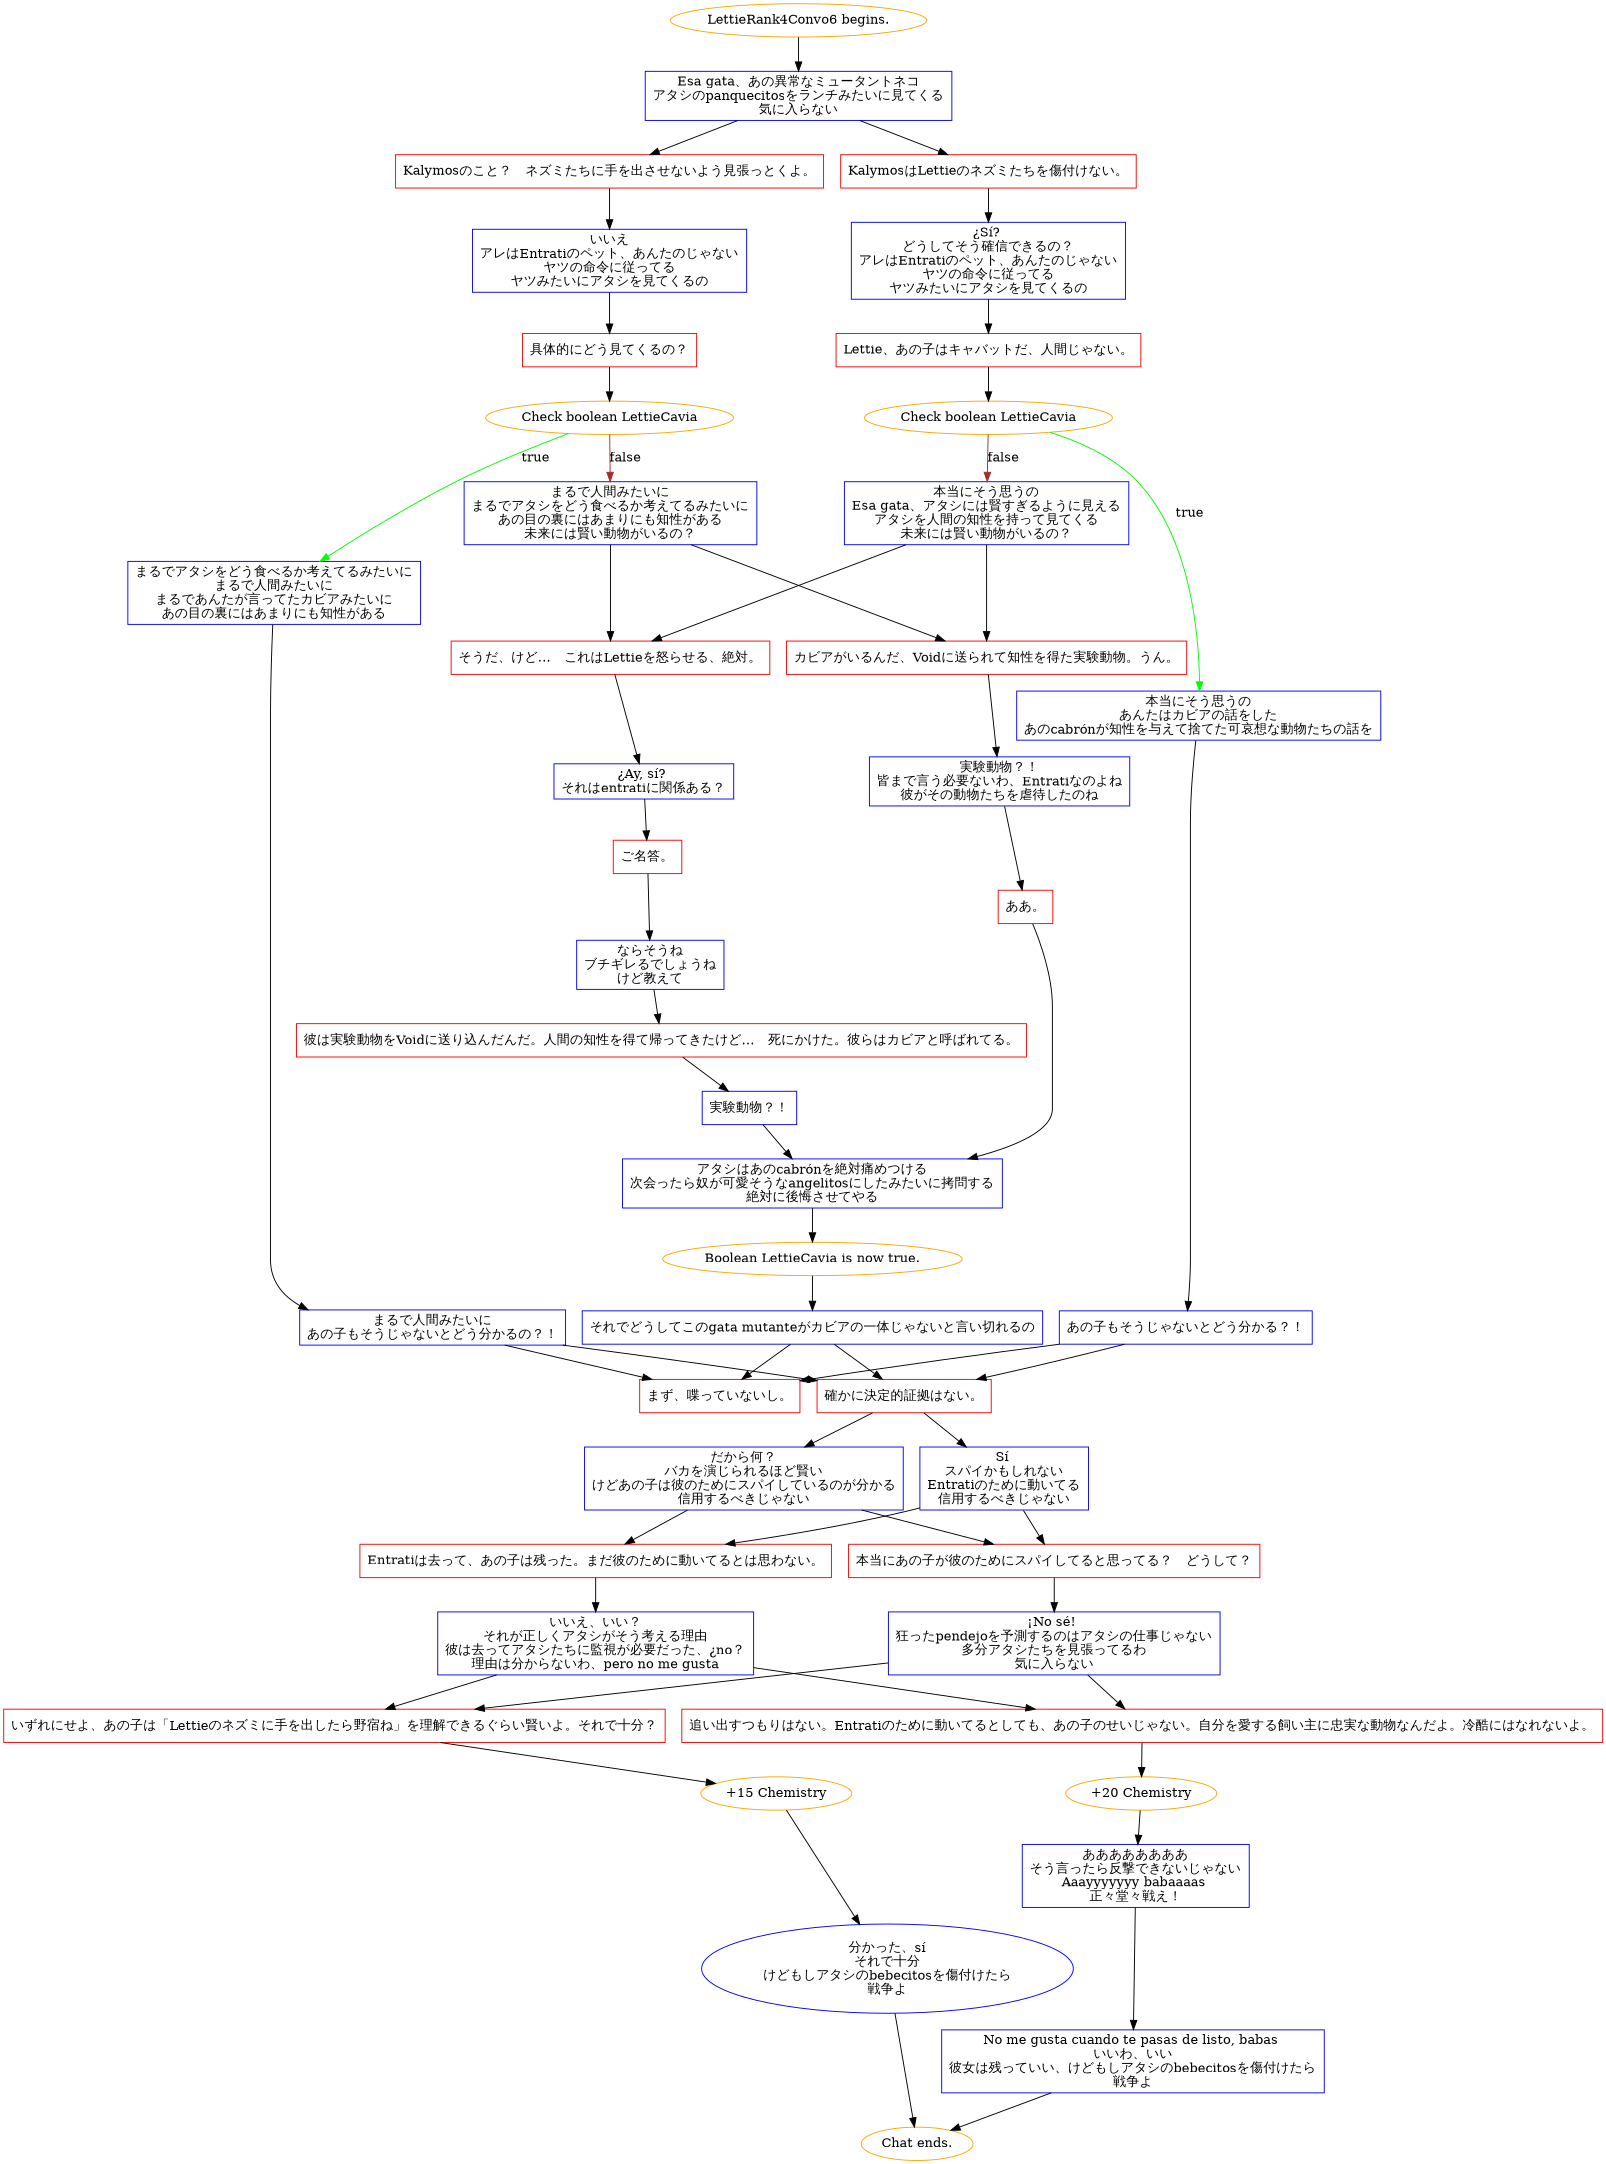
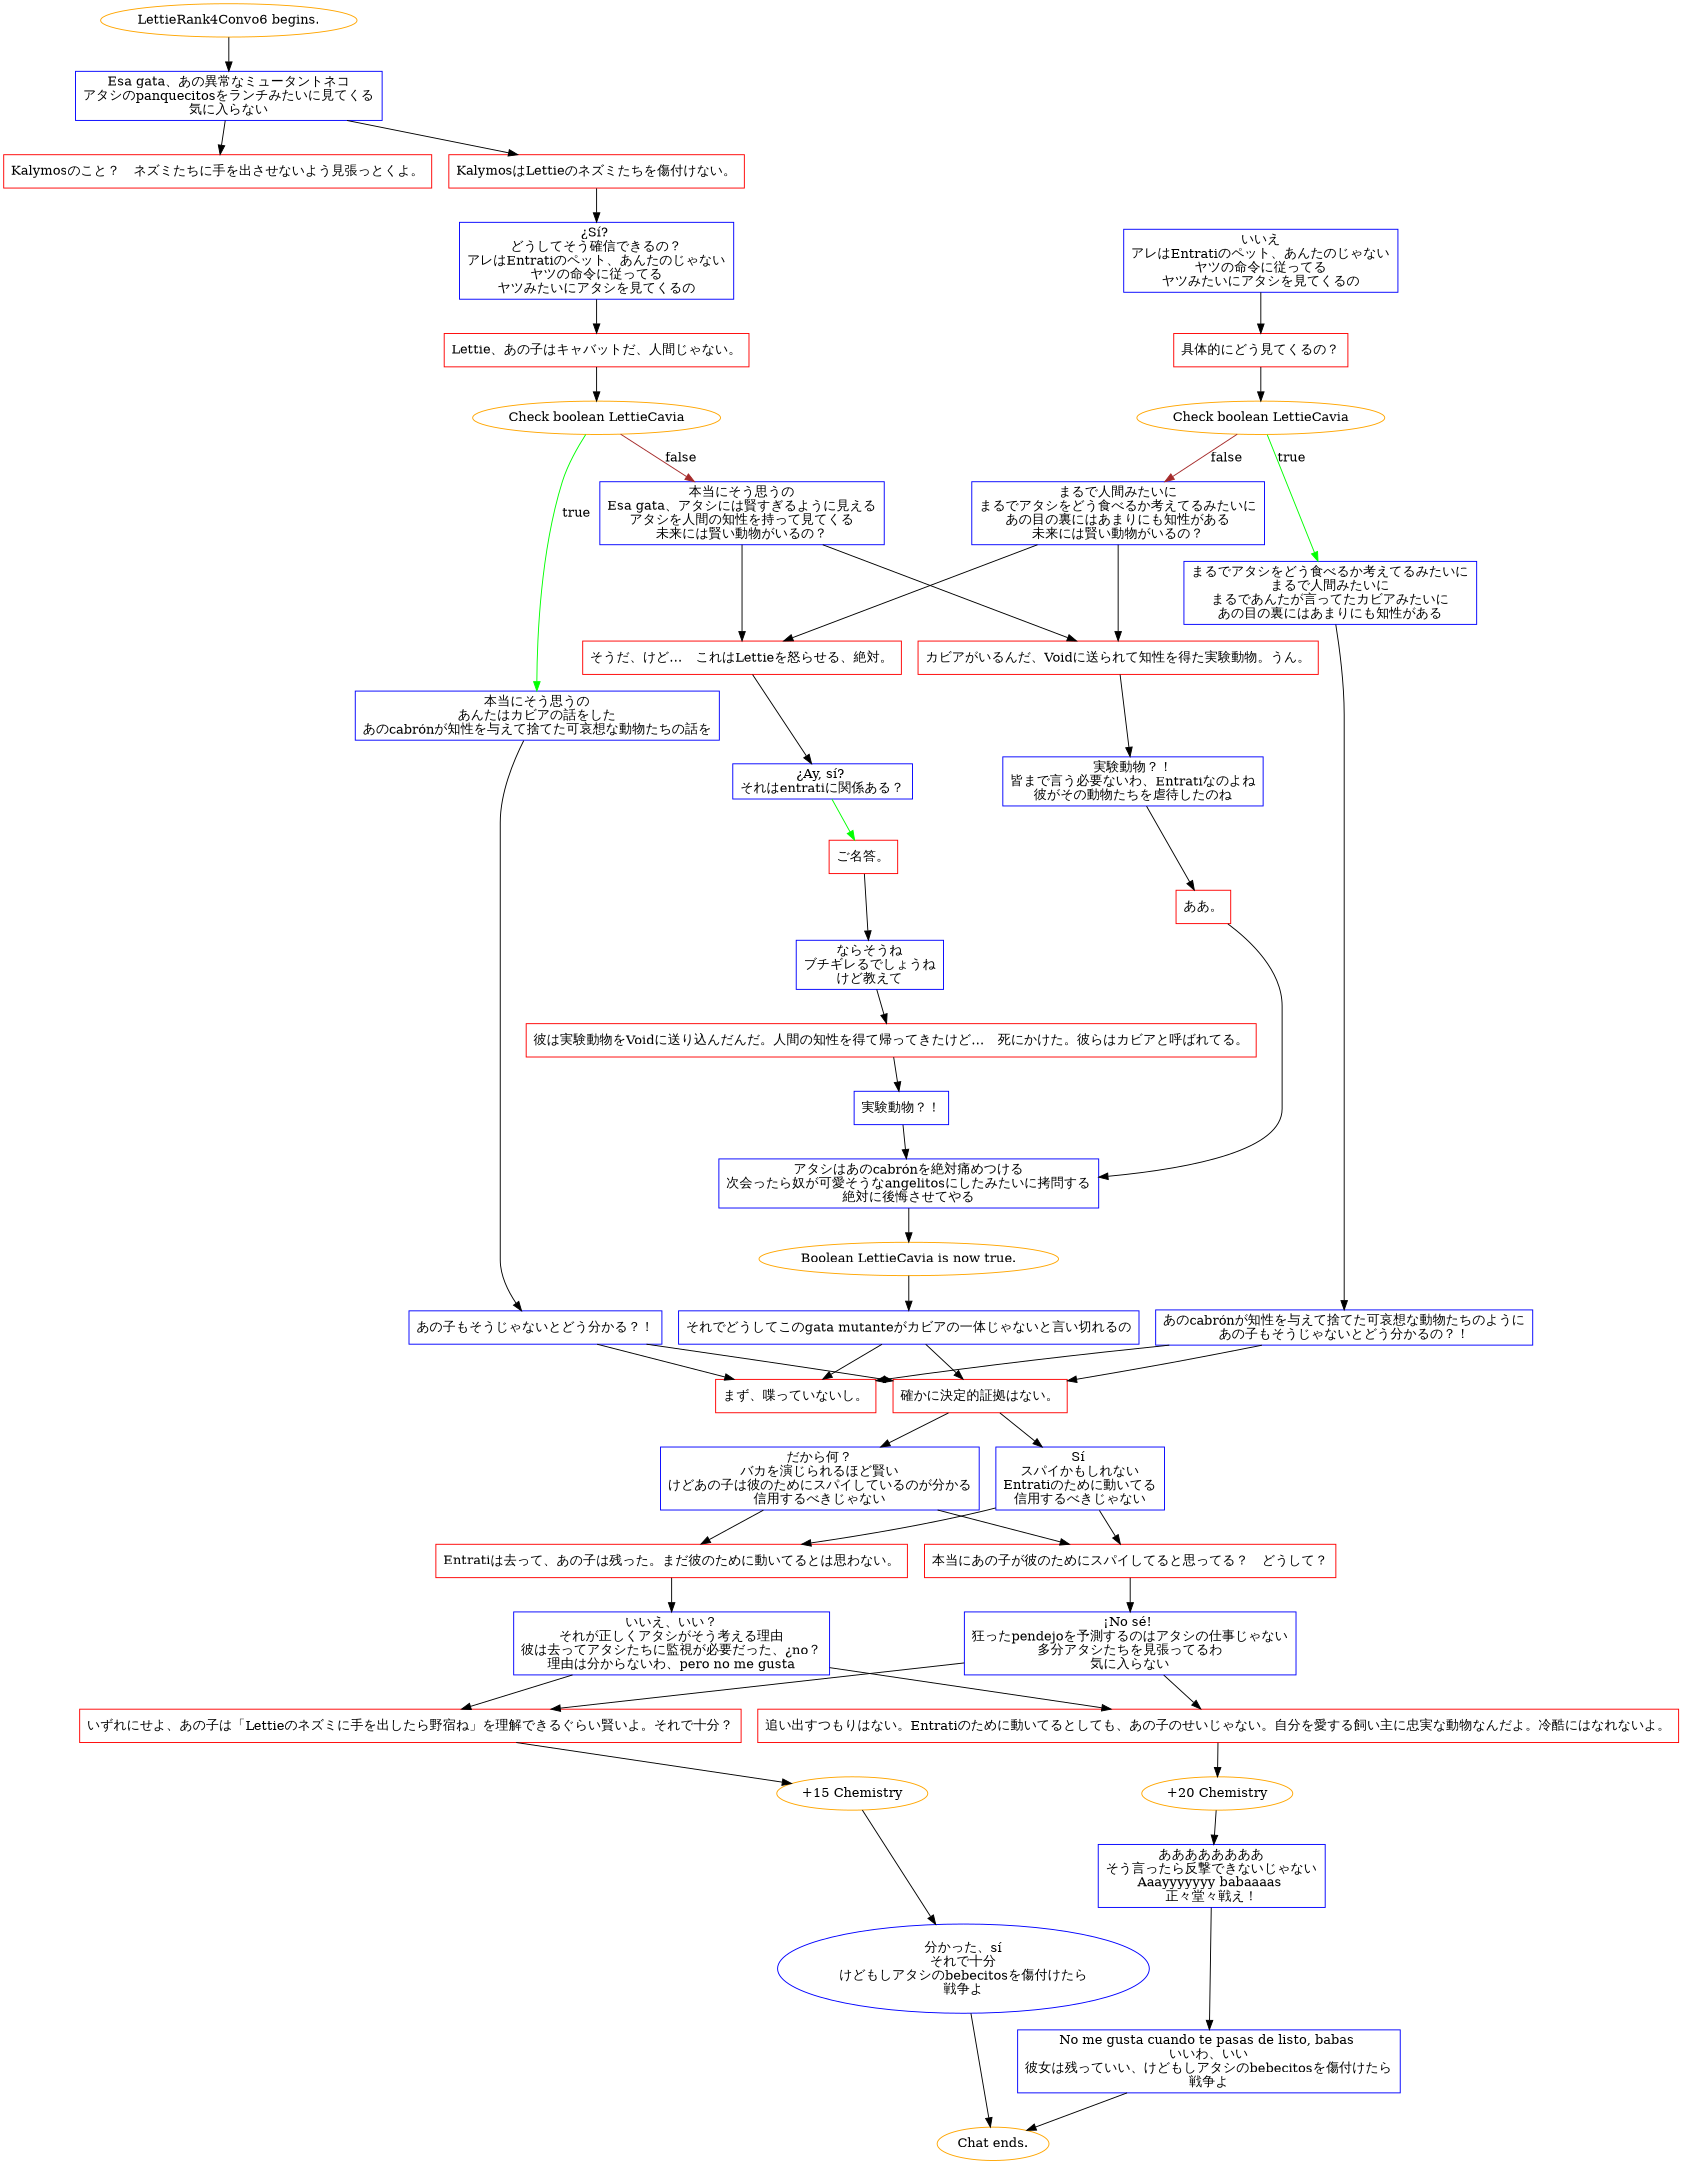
  digraph {
    node [color=blue shape=box]
    "LettieRank4Convo6 begins." [color=orange shape=""]
    n2 [label="Esa gata、あの異常なミュータントネコ\nアタシのpanquecitosをランチみたいに見てくる\n気に入らない"]
    n3 [color=red label="Kalymosのこと？　ネズミたちに手を出させないよう見張っとくよ。"]
    n4 [color=red label="KalymosはLettieのネズミたちを傷付けない。"]
    n5 [label="いいえ\nアレはEntratiのペット、あんたのじゃない\nヤツの命令に従ってる\nヤツみたいにアタシを見てくるの"]
    n6 [label="¿Sí? \nどうしてそう確信できるの？\nアレはEntratiのペット、あんたのじゃない\nヤツの命令に従ってる\nヤツみたいにアタシを見てくるの"]
    n7 [color=red label="具体的にどう見てくるの？"]
    n8 [color=red label="Lettie、あの子はキャバットだ、人間じゃない。"]
    n9 [color=orange label="Check boolean LettieCavia" shape=""]
    n10 [color=orange label="Check boolean LettieCavia" shape=""]
    n11 [label="まるでアタシをどう食べるか考えてるみたいに\nまるで人間みたいに\nまるであんたが言ってたカビアみたいに\nあの目の裏にはあまりにも知性がある"]
    n12 [label="まるで人間みたいに\nまるでアタシをどう食べるか考えてるみたいに\nあの目の裏にはあまりにも知性がある\n未来には賢い動物がいるの？"]
    n13 [label="本当にそう思うの\nあんたはカビアの話をした\nあのcabrónが知性を与えて捨てた可哀想な動物たちの話を"]
    n14 [label="本当にそう思うの\nEsa gata、アタシには賢すぎるように見える\nアタシを人間の知性を持って見てくる\n未来には賢い動物がいるの？"]
-   n15 [label="まるで人間みたいに\nあの子もそうじゃないとどう分かるの？！"]
+   n15 [label="あのcabrónが知性を与えて捨てた可哀想な動物たちのように\nあの子もそうじゃないとどう分かるの？！"]
    n16 [color=red label="カビアがいるんだ、Voidに送られて知性を得た実験動物。うん。"]
    n17 [color=red label="そうだ、けど…　これはLettieを怒らせる、絶対。"]
    n18 [label="あの子もそうじゃないとどう分かる？！"]
    n19 [color=red label="まず、喋っていないし。"]
    n20 [color=red label="確かに決定的証拠はない。"]
    n21 [label="実験動物？！\n皆まで言う必要ないわ、Entratiなのよね\n彼がその動物たちを虐待したのね"]
    n22 [label="¿Ay, sí? \nそれはentratiに関係ある？"]
    n23 [label="だから何？\nバカを演じられるほど賢い\nけどあの子は彼のためにスパイしているのが分かる\n信用するべきじゃない"]
    n24 [label="Sí \nスパイかもしれない\nEntratiのために動いてる\n信用するべきじゃない"]
    n25 [color=red label="ああ。"]
    n26 [color=red label="ご名答。"]
    n27 [color=red label="Entratiは去って、あの子は残った。まだ彼のために動いてるとは思わない。"]
    n28 [color=red label="本当にあの子が彼のためにスパイしてると思ってる？　どうして？"]
    n29 [label="アタシはあのcabrónを絶対痛めつける\n次会ったら奴が可愛そうなangelitosにしたみたいに拷問する\n絶対に後悔させてやる"]
    n30 [label="ならそうね\nブチギレるでしょうね\nけど教えて"]
    n31 [label="いいえ、いい？\nそれが正しくアタシがそう考える理由\n彼は去ってアタシたちに監視が必要だった、¿no？\n理由は分からないわ、pero no me gusta"]
    n32 [label="¡No sé! \n狂ったpendejoを予測するのはアタシの仕事じゃない\n多分アタシたちを見張ってるわ\n気に入らない"]
    n33 [color=orange label="Boolean LettieCavia is now true." shape=""]
    n34 [color=red label="彼は実験動物をVoidに送り込んだんだ。人間の知性を得て帰ってきたけど…　死にかけた。彼らはカビアと呼ばれてる。"]
    n35 [color=red label="いずれにせよ、あの子は「Lettieのネズミに手を出したら野宿ね」を理解できるぐらい賢いよ。それで十分？"]
    n36 [color=red label="追い出すつもりはない。Entratiのために動いてるとしても、あの子のせいじゃない。自分を愛する飼い主に忠実な動物なんだよ。冷酷にはなれないよ。"]
    n37 [label="それでどうしてこのgata mutanteがカビアの一体じゃないと言い切れるの"]
    n38 [label="実験動物？！"]
    n39 [color=orange label="+15 Chemistry" shape=""]
    n40 [color=orange label="+20 Chemistry" shape=""]
    n41 [label="分かった、sí\nそれで十分\nけどもしアタシのbebecitosを傷付けたら\n戦争よ" shape=ellipse]
    n42 [label="ああああああああ\nそう言ったら反撃できないじゃない\nAaayyyyyyy babaaaas \n正々堂々戦え！"]
    "Chat ends." [color=orange shape=""]
    n44 [label="No me gusta cuando te pasas de listo, babas \nいいわ、いい\n彼女は残っていい、けどもしアタシのbebecitosを傷付けたら\n戦争よ"]
    "LettieRank4Convo6 begins." -> n2
    n2 -> n3
    n2 -> n4
-   n3 -> n5
    n4 -> n6
    n5 -> n7
    n6 -> n8
    n7 -> n9
    n8 -> n10
    n9 -> n11 [color=green label=true]
    n9 -> n12 [color=brown label=false]
    n10 -> n13 [color=green label=true]
    n10 -> n14 [color=brown label=false]
    n11 -> n15
    n12 -> n16
    n12 -> n17
    n13 -> n18
    n14 -> n16
    n14 -> n17
    n15 -> n19
    n15 -> n20
    n16 -> n21
    n17 -> n22
    n18 -> n19
    n18 -> n20
    n20 -> n23
    n20 -> n24
    n21 -> n25
-   n22 -> n26
+   n22 -> n26 [color=green]
    n23 -> n27
    n23 -> n28
    n24 -> n27
    n24 -> n28
    n25 -> n29
    n26 -> n30
    n27 -> n31
    n28 -> n32
    n29 -> n33
    n30 -> n34
    n31 -> n35
    n31 -> n36
    n32 -> n35
    n32 -> n36
    n33 -> n37
    n34 -> n38
    n35 -> n39
    n36 -> n40
    n37 -> n19
    n37 -> n20
    n38 -> n29
    n39 -> n41
    n40 -> n42
    n41 -> "Chat ends."
    n42 -> n44
    n44 -> "Chat ends."
  }
